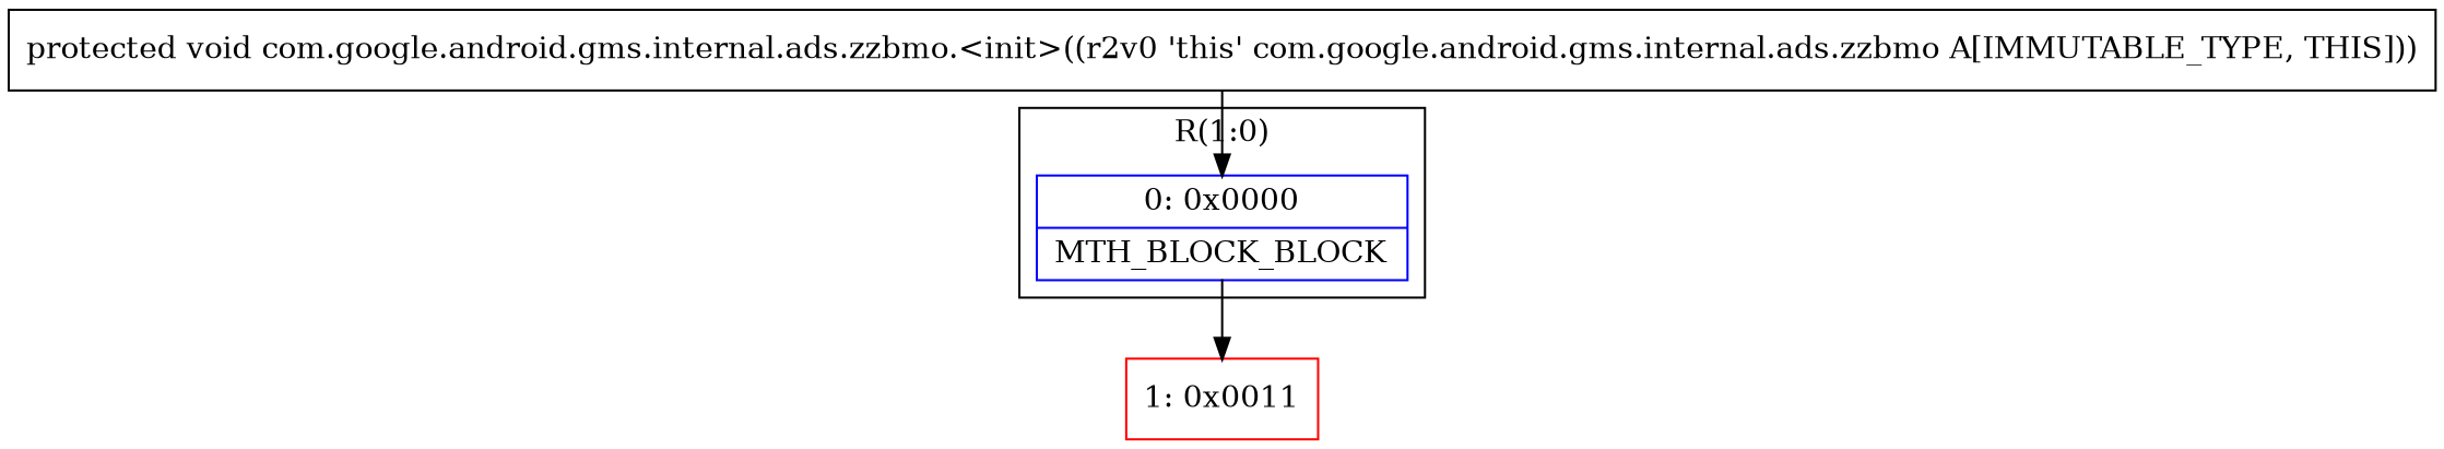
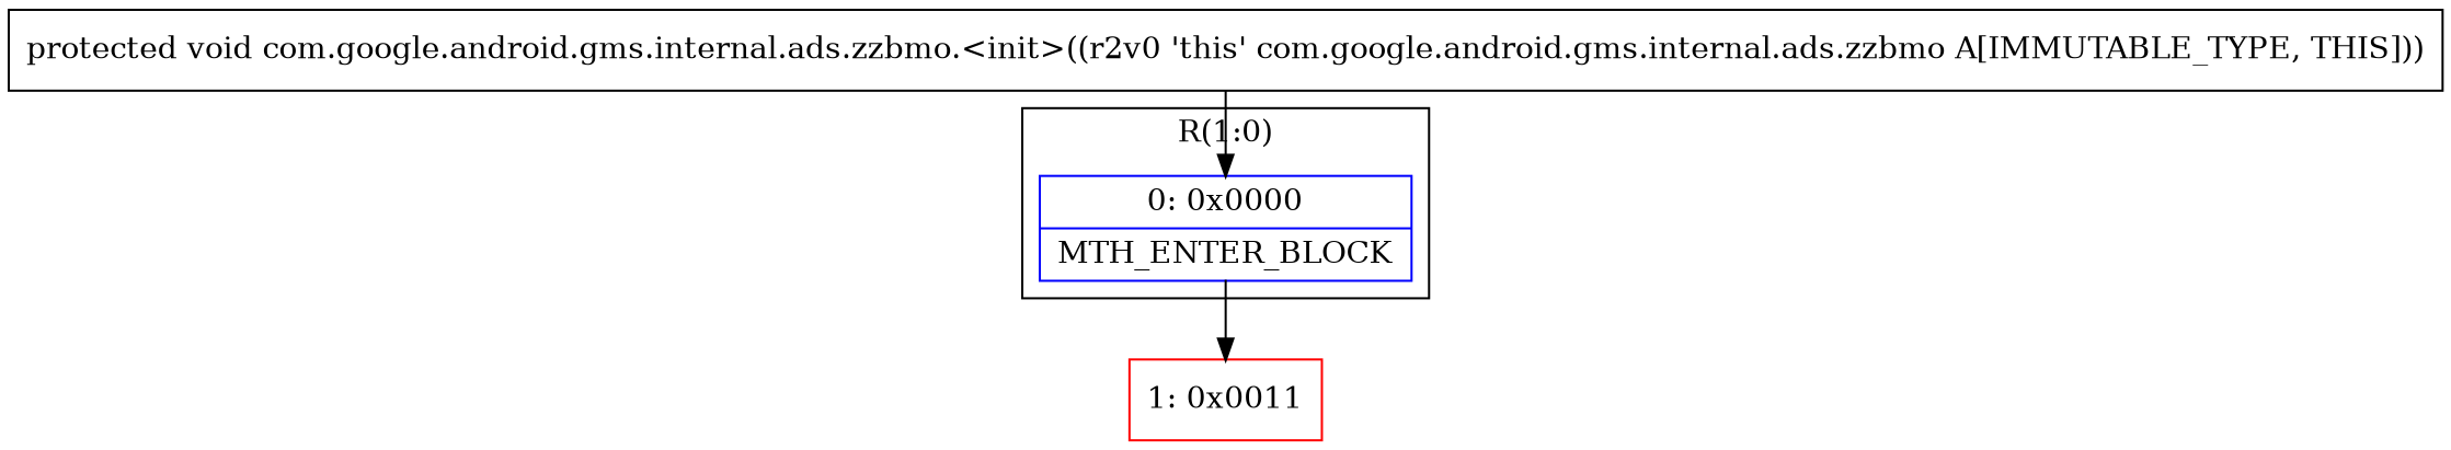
  digraph {
    node [shape=record]
-   n1 [color=blue label="{0\:\ 0x0000|MTH_BLOCK_BLOCK\l}"]
+   n1 [color=blue label="{0\:\ 0x0000|MTH_ENTER_BLOCK\l}"]
    n2 [color=red label="{1\:\ 0x0011}"]
    n3 [label="{protected void com.google.android.gms.internal.ads.zzbmo.\<init\>((r2v0 'this' com.google.android.gms.internal.ads.zzbmo A[IMMUTABLE_TYPE, THIS])) }"]
    subgraph cluster_1 {
      label="R(1:0)"
      n1
    }
    n1 -> n2
    n3 -> n1
  }
